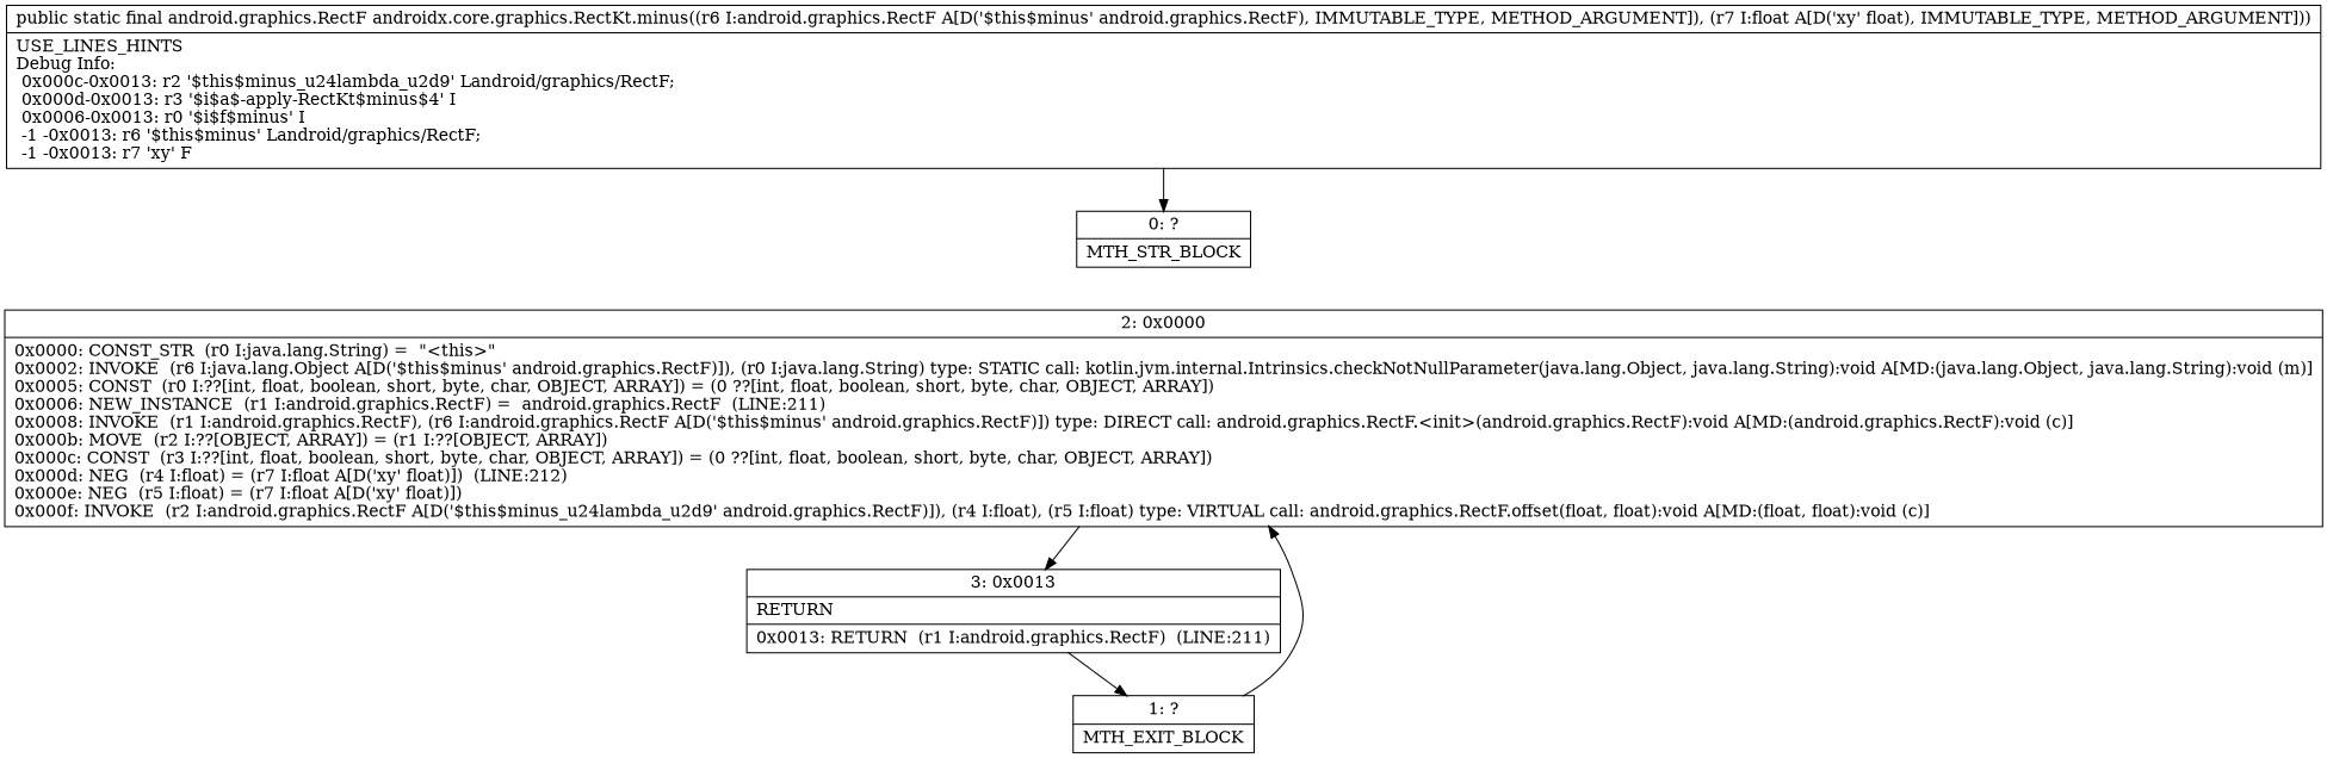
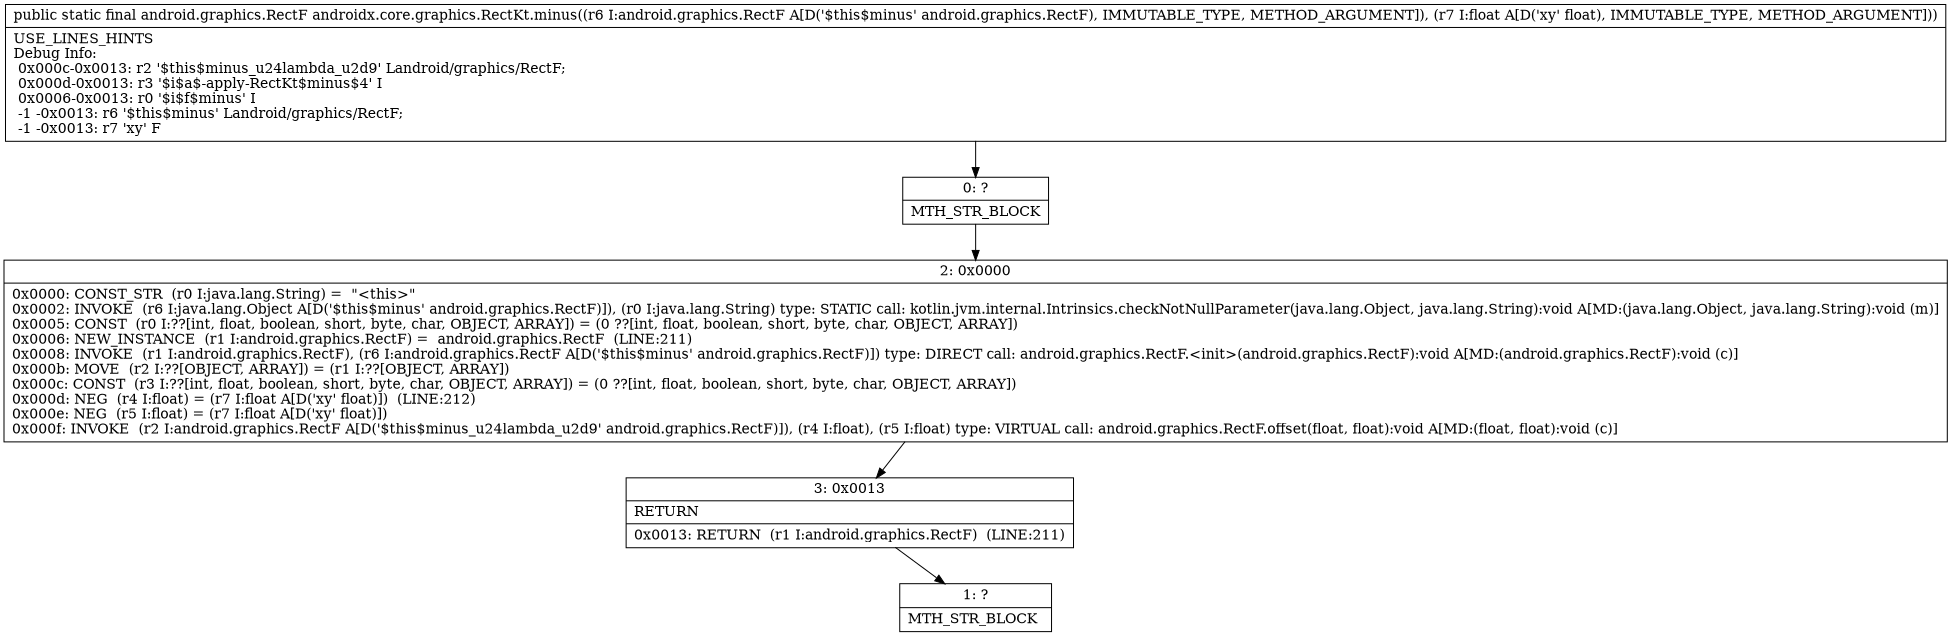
  digraph {
    node [shape=record]
    n1 [label="{0\:\ ?|MTH_STR_BLOCK\l}"]
    n2 [label="{2\:\ 0x0000|0x0000: CONST_STR  (r0 I:java.lang.String) =  \"\<this\>\" \l0x0002: INVOKE  (r6 I:java.lang.Object A[D('$this$minus' android.graphics.RectF)]), (r0 I:java.lang.String) type: STATIC call: kotlin.jvm.internal.Intrinsics.checkNotNullParameter(java.lang.Object, java.lang.String):void A[MD:(java.lang.Object, java.lang.String):void (m)]\l0x0005: CONST  (r0 I:??[int, float, boolean, short, byte, char, OBJECT, ARRAY]) = (0 ??[int, float, boolean, short, byte, char, OBJECT, ARRAY]) \l0x0006: NEW_INSTANCE  (r1 I:android.graphics.RectF) =  android.graphics.RectF  (LINE:211)\l0x0008: INVOKE  (r1 I:android.graphics.RectF), (r6 I:android.graphics.RectF A[D('$this$minus' android.graphics.RectF)]) type: DIRECT call: android.graphics.RectF.\<init\>(android.graphics.RectF):void A[MD:(android.graphics.RectF):void (c)]\l0x000b: MOVE  (r2 I:??[OBJECT, ARRAY]) = (r1 I:??[OBJECT, ARRAY]) \l0x000c: CONST  (r3 I:??[int, float, boolean, short, byte, char, OBJECT, ARRAY]) = (0 ??[int, float, boolean, short, byte, char, OBJECT, ARRAY]) \l0x000d: NEG  (r4 I:float) = (r7 I:float A[D('xy' float)])  (LINE:212)\l0x000e: NEG  (r5 I:float) = (r7 I:float A[D('xy' float)]) \l0x000f: INVOKE  (r2 I:android.graphics.RectF A[D('$this$minus_u24lambda_u2d9' android.graphics.RectF)]), (r4 I:float), (r5 I:float) type: VIRTUAL call: android.graphics.RectF.offset(float, float):void A[MD:(float, float):void (c)]\l}"]
    n3 [label="{3\:\ 0x0013|RETURN\l|0x0013: RETURN  (r1 I:android.graphics.RectF)  (LINE:211)\l}"]
-   n4 [label="{1\:\ ?|MTH_EXIT_BLOCK\l}"]
+   n4 [label="{1\:\ ?|MTH_STR_BLOCK\l}"]
    n5 [label="{public static final android.graphics.RectF androidx.core.graphics.RectKt.minus((r6 I:android.graphics.RectF A[D('$this$minus' android.graphics.RectF), IMMUTABLE_TYPE, METHOD_ARGUMENT]), (r7 I:float A[D('xy' float), IMMUTABLE_TYPE, METHOD_ARGUMENT]))  | USE_LINES_HINTS\lDebug Info:\l  0x000c\-0x0013: r2 '$this$minus_u24lambda_u2d9' Landroid\/graphics\/RectF;\l  0x000d\-0x0013: r3 '$i$a$\-apply\-RectKt$minus$4' I\l  0x0006\-0x0013: r0 '$i$f$minus' I\l  \-1 \-0x0013: r6 '$this$minus' Landroid\/graphics\/RectF;\l  \-1 \-0x0013: r7 'xy' F\l}"]
-   n4 -> n2
+   n1 -> n2
    n2 -> n3
    n3 -> n4
    n5 -> n1
  }
